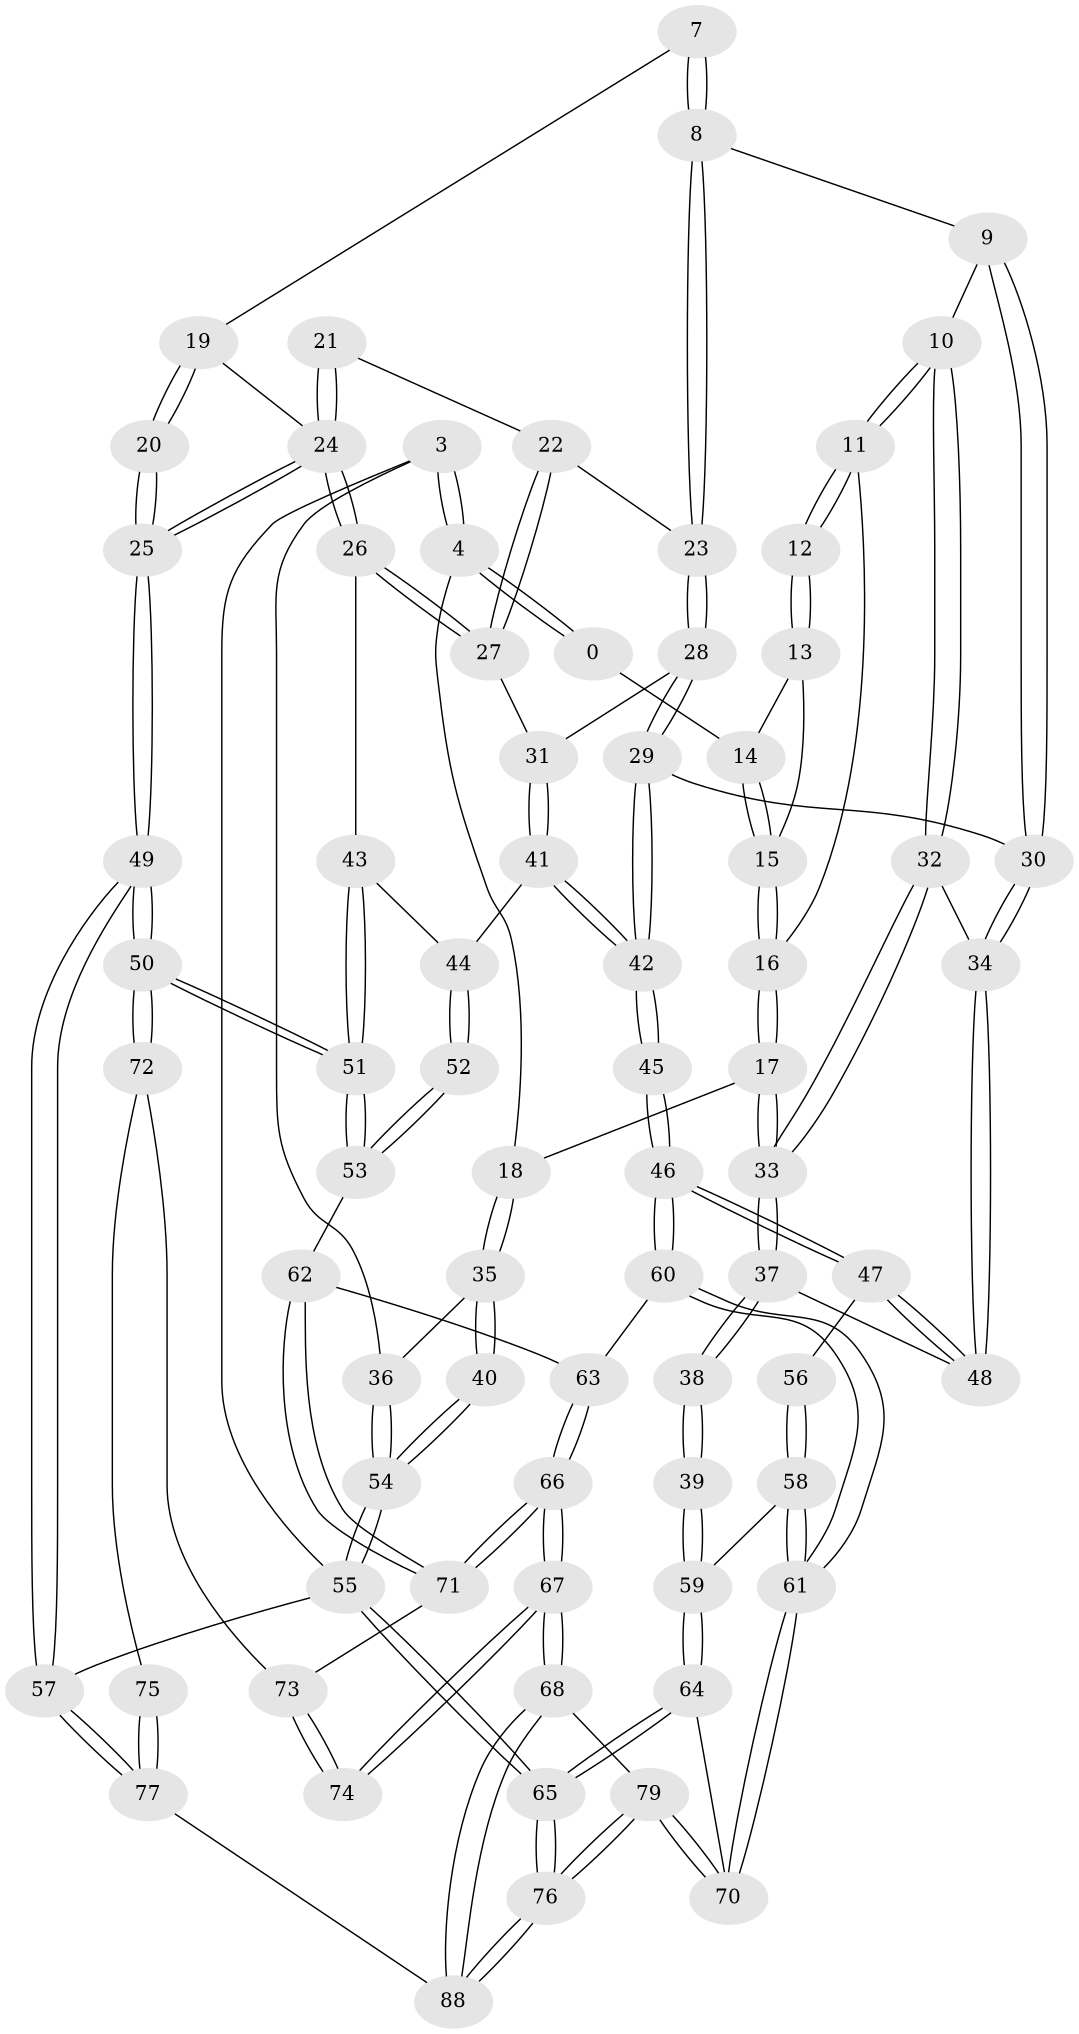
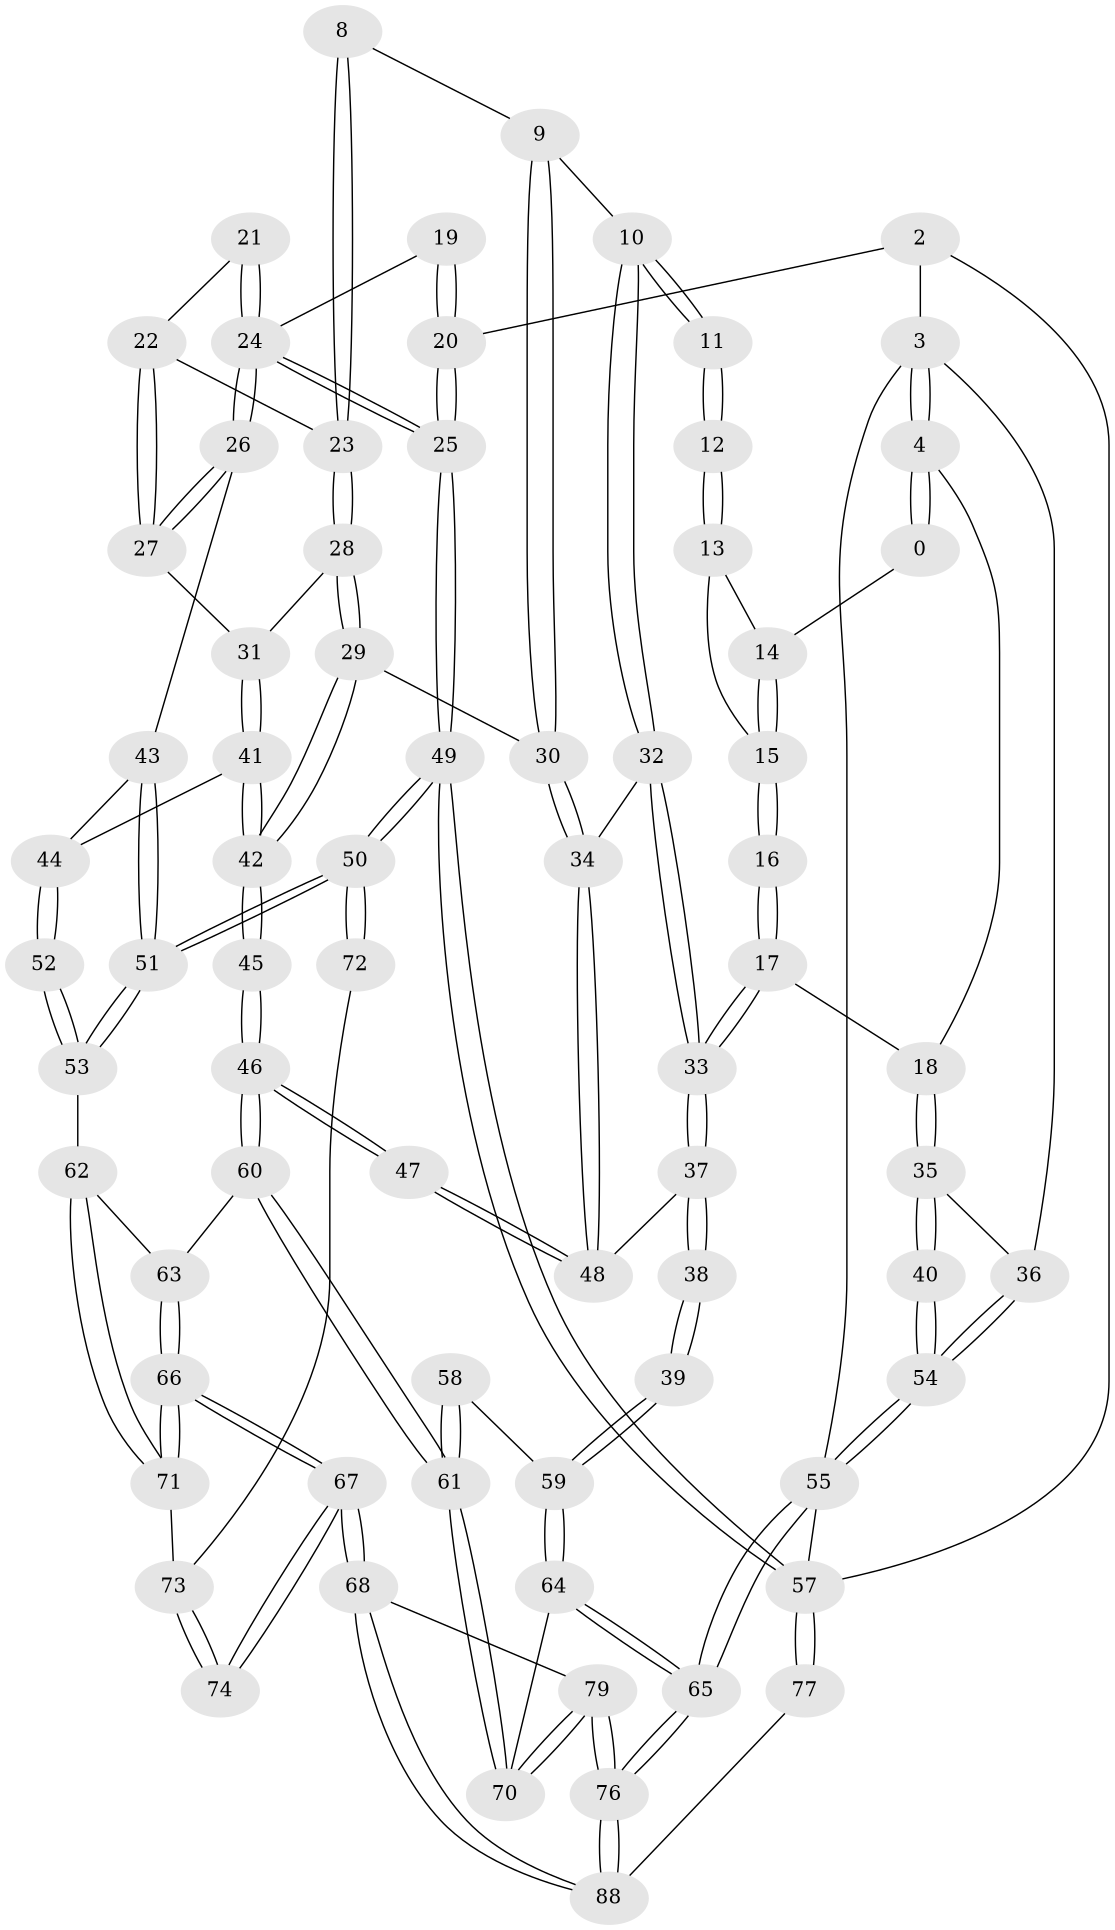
  graph {
    node [color=gray90 style=filled]
+   2
    3
    20
    57
-   7
    8
    19
    4
    36
    55
    25
    77
    n13 [label=0]
    18
    54
    65
    14
    35
    15
    12
    13
    9
    23
    24
    10
    30
    28
    11
    32
    34
    16
    33
    17
    37
    40
    21
    22
    49
    27
    26
    31
    29
    43
    50
    44
    51
    41
    42
    45
    48
    38
    39
    59
-   56
    58
    64
    52
    46
    53
    47
    60
    61
    63
    72
    73
-   75
    62
    71
    76
    n70 [label=88]
    70
    66
    67
    68
    74
    n76 [label=79]
+   2 -- 3
+   2 -- 20
+   2 -- 57
    3 -- 4
    3 -- 4
    3 -- 36
    3 -- 55
    20 -- 25
    20 -- 25
    57 -- 77
    57 -- 77
-   7 -- 8
-   7 -- 8
-   7 -- 19
    8 -- 9
    8 -- 23
    8 -- 23
    19 -- 20
    19 -- 20
    19 -- 24
    4 -- n13
    4 -- n13
    4 -- 18
    36 -- 54
    36 -- 54
    55 -- 57
    55 -- 65
    55 -- 65
    25 -- 49
    25 -- 49
    77 -- n70
    n13 -- 14
    18 -- 35
    18 -- 35
    54 -- 55
    54 -- 55
    65 -- 76
    65 -- 76
    14 -- 15
    14 -- 15
    35 -- 36
    35 -- 40
    35 -- 40
    15 -- 16
    15 -- 16
    12 -- 13
    12 -- 13
    13 -- 14
    13 -- 15
    9 -- 10
    9 -- 30
    9 -- 30
    23 -- 28
    23 -- 28
    24 -- 25
    24 -- 25
    24 -- 26
    24 -- 26
    10 -- 11
    10 -- 11
    10 -- 32
    10 -- 32
    30 -- 34
    30 -- 34
    28 -- 31
    28 -- 29
    28 -- 29
    11 -- 12
    11 -- 12
-   11 -- 16
    32 -- 34
    32 -- 33
    32 -- 33
    34 -- 48
    34 -- 48
    16 -- 17
    16 -- 17
    33 -- 37
    33 -- 37
    17 -- 18
    17 -- 33
    17 -- 33
    37 -- 48
    37 -- 38
    37 -- 38
    40 -- 54
    40 -- 54
    21 -- 24
    21 -- 24
    21 -- 22
    22 -- 23
    22 -- 27
    22 -- 27
    49 -- 57
    49 -- 57
    49 -- 50
    49 -- 50
    27 -- 31
    26 -- 27
    26 -- 27
    26 -- 43
    31 -- 41
    31 -- 41
    29 -- 30
    29 -- 42
    29 -- 42
    43 -- 44
    43 -- 51
    43 -- 51
    50 -- 51
    50 -- 51
    50 -- 72
    50 -- 72
    44 -- 52
    44 -- 52
    51 -- 53
    51 -- 53
    41 -- 44
    41 -- 42
    41 -- 42
    42 -- 45
    42 -- 45
    45 -- 46
    45 -- 46
    38 -- 39
    38 -- 39
    39 -- 59
    39 -- 59
    59 -- 64
    59 -- 64
-   56 -- 58
-   56 -- 58
    58 -- 59
    58 -- 61
    58 -- 61
    64 -- 65
    64 -- 65
    64 -- 70
    52 -- 53
    52 -- 53
    46 -- 47
    46 -- 47
    46 -- 60
    46 -- 60
    53 -- 62
    47 -- 48
    47 -- 48
-   47 -- 56
    60 -- 61
    60 -- 61
    60 -- 63
    61 -- 70
    61 -- 70
    63 -- 66
    63 -- 66
    72 -- 73
-   72 -- 75
    73 -- 74
    73 -- 74
-   75 -- 77
-   75 -- 77
    62 -- 63
    62 -- 71
    62 -- 71
    71 -- 73
    76 -- n70
    76 -- n70
    66 -- 71
    66 -- 71
    66 -- 67
    66 -- 67
    67 -- 68
    67 -- 68
    67 -- 74
    67 -- 74
    68 -- n70
    68 -- n70
    68 -- n76
    n76 -- 76
    n76 -- 76
    n76 -- 70
    n76 -- 70
  }
